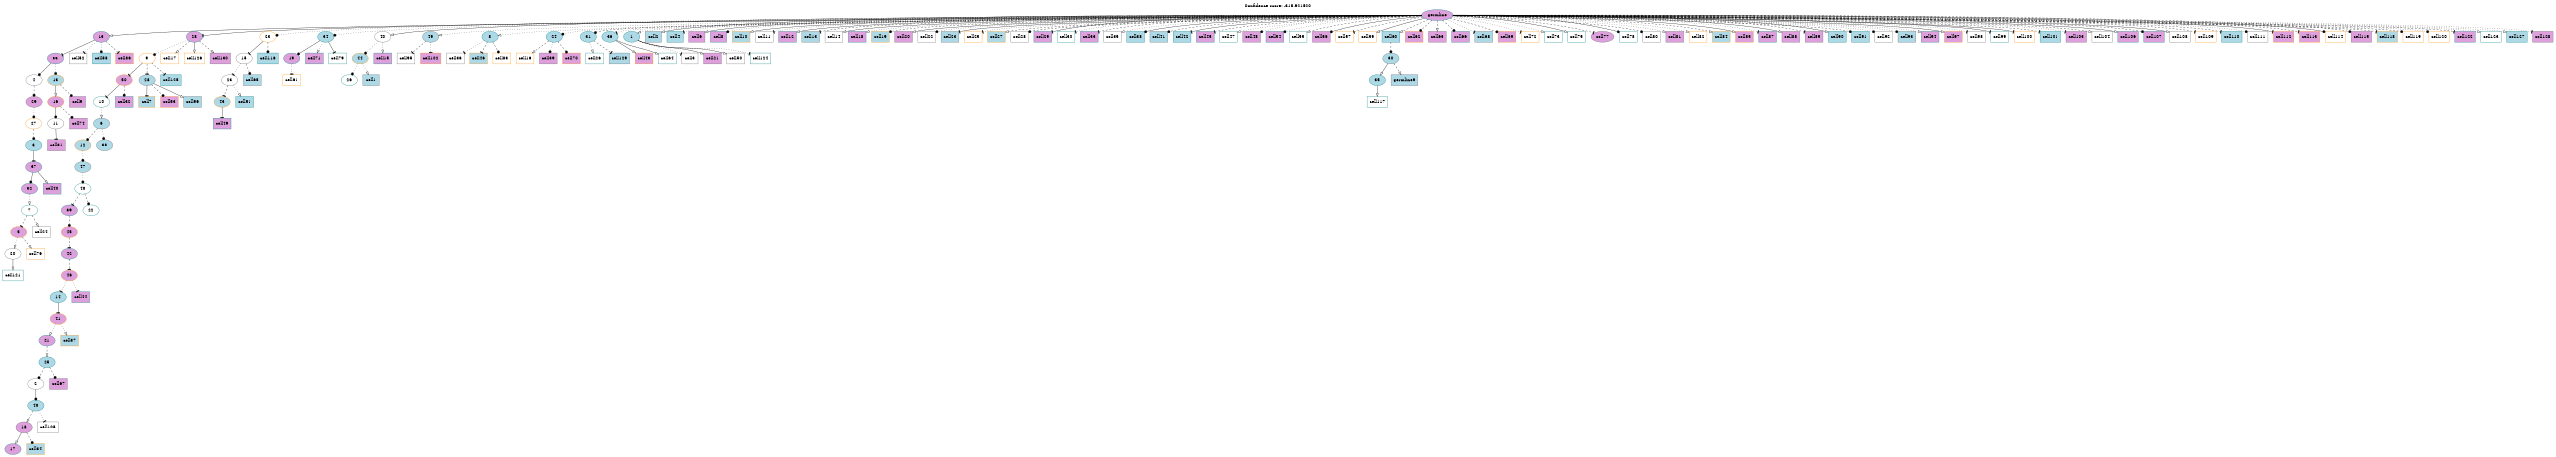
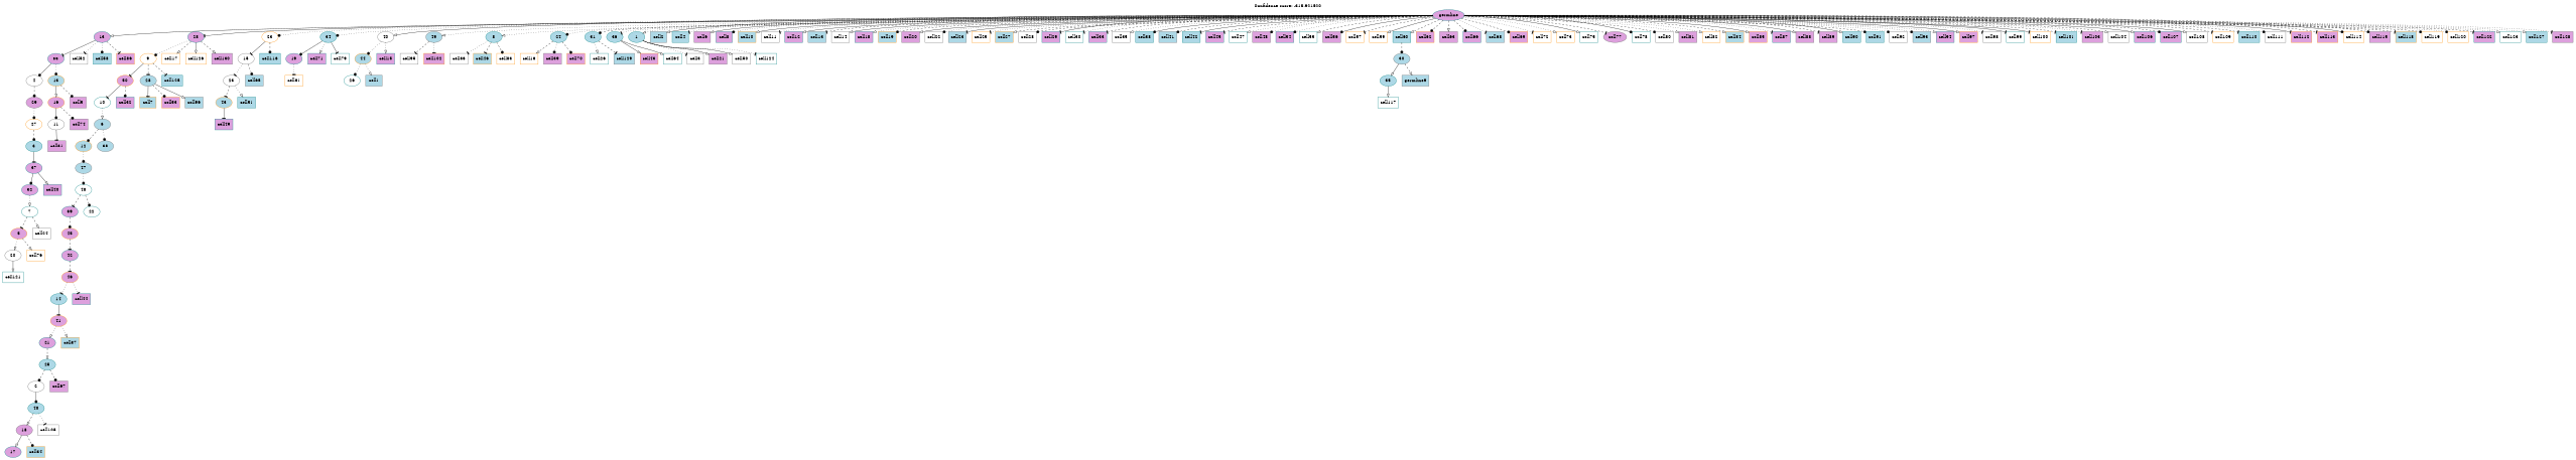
  digraph {
    label="Confidence score: -315.921520"
    labelloc=t
    node [color=teal fillcolor=plum style=filled shape=box]
    edge [arrowhead=onormal style=dashed]
    n1 [color=darkorange label=5 shape=""]
    n2 [color=gray40 fillcolor=white label=20 shape=""]
    cell76 [color=darkorange fillcolor=white]
    cell121 [fillcolor=white]
    n5 [fillcolor=white label=7 shape=""]
    cell24 [color=gray40 fillcolor=white]
    n7 [label=32 shape=""]
    n8 [label=37 shape=""]
    cell40
    n10 [fillcolor=lightblue label=3 shape=""]
    n11 [color=darkorange fillcolor=white label=27 shape=""]
    n12 [color=gray40 label=29 shape=""]
    n13 [color=gray40 fillcolor=white label=4 shape=""]
    n14 [color=darkorange label=16 shape=""]
    n15 [color=gray40 fillcolor=white label=11 shape=""]
    cell74 [color=gray40]
    cell31 [color=gray40]
    n18 [color=darkorange fillcolor=lightblue label=13 shape=""]
    cell5 [color=gray40]
    n20 [label=33 shape=""]
    n21 [label=13 shape=""]
    cell52 [color=gray40 fillcolor=white]
    cell58 [fillcolor=lightblue]
    cell86 [color=darkorange]
    n25 [color=gray40 label=18 shape=""]
    n26 [label=17 shape=""]
    cell34 [color=darkorange fillcolor=lightblue]
    n28 [fillcolor=lightblue label=48 shape=""]
    cell105 [color=gray40 fillcolor=white]
    n30 [color=gray40 fillcolor=white label=2 shape=""]
    n31 [fillcolor=lightblue label=25 shape=""]
    cell67 [color=gray40]
    n33 [label=21 shape=""]
    n34 [color=darkorange label=41 shape=""]
    cell37 [color=darkorange fillcolor=lightblue]
    n36 [fillcolor=lightblue label=14 shape=""]
    n37 [color=darkorange label=46 shape=""]
    cell44
    n39 [label=42 shape=""]
    n40 [color=darkorange label=45 shape=""]
    n41 [label=39 shape=""]
    n42 [fillcolor=white label=48 shape=""]
    n43 [fillcolor=white label=22 shape=""]
    n44 [color=gray40 fillcolor=lightblue label=47 shape=""]
    n45 [color=darkorange fillcolor=lightblue label=12 shape=""]
    n46 [color=gray40 fillcolor=lightblue label=6 shape=""]
    n47 [color=gray40 fillcolor=lightblue label=38 shape=""]
    n48 [fillcolor=white label=10 shape=""]
    n49 [color=darkorange label=50 shape=""]
    cell32
    n51 [color=darkorange fillcolor=white label=9 shape=""]
    n52 [color=gray40 fillcolor=lightblue label=28 shape=""]
    cell125 [fillcolor=lightblue]
    cell7 [color=darkorange fillcolor=lightblue]
    cell53 [color=darkorange]
    cell96 [color=gray40 fillcolor=lightblue]
    n57 [label=28 shape=""]
    cell17 [color=darkorange fillcolor=white]
    cell126 [color=darkorange fillcolor=white]
    cell130 [color=gray40]
    n61 [color=gray40 fillcolor=lightblue label=30 shape=""]
    n62 [fillcolor=lightblue label=35 shape=""]
    n63 [color=gray40 fillcolor=lightblue label=germline9]
    cell117 [fillcolor=white]
    n65 [color=gray40 fillcolor=white label=23 shape=""]
    n66 [color=darkorange fillcolor=lightblue label=43 shape=""]
    cell51 [fillcolor=lightblue]
    cell49
    n69 [color=gray40 fillcolor=white label=15 shape=""]
    cell65 [color=gray40 fillcolor=lightblue]
    n71 [color=darkorange fillcolor=white label=23 shape=""]
    cell116 [fillcolor=lightblue]
    n73 [fillcolor=lightblue label=34 shape=""]
    n74 [label=19 shape=""]
    cell71
    cell79 [fillcolor=white]
    cell61 [color=darkorange fillcolor=white]
    n78 [color=darkorange fillcolor=lightblue label=44 shape=""]
    n79 [fillcolor=white label=26 shape=""]
    cell1 [color=gray40 fillcolor=lightblue]
    n81 [color=gray40 fillcolor=white label=40 shape=""]
    cell15
    n83 [label=germline shape=""]
    n84 [color=gray40 fillcolor=lightblue label=49 shape=""]
    n85 [fillcolor=lightblue label=8 shape=""]
    n86 [fillcolor=lightblue label=24 shape=""]
    n87 [fillcolor=lightblue label=31 shape=""]
    n88 [fillcolor=lightblue label=36 shape=""]
    n89 [fillcolor=lightblue label=1 shape=""]
    cell2 [color=gray40 fillcolor=lightblue]
    cell4 [fillcolor=lightblue]
    cell6 [color=gray40]
    cell8
    cell10 [color=darkorange fillcolor=lightblue]
    cell11 [color=gray40 fillcolor=white]
    cell12
    cell13 [color=gray40 fillcolor=lightblue]
    cell14 [color=gray40 fillcolor=white]
    cell18
    cell19 [color=darkorange fillcolor=lightblue]
    cell20 [color=gray40]
    cell22 [color=gray40 fillcolor=white]
    cell23 [color=gray40 fillcolor=lightblue]
    cell25 [color=darkorange fillcolor=white]
    cell27 [color=darkorange fillcolor=lightblue]
    cell28 [color=gray40 fillcolor=white]
    cell29
    cell30 [fillcolor=white]
    cell33
    cell35 [color=gray40 fillcolor=white]
    cell38 [fillcolor=lightblue]
    cell41 [color=gray40 fillcolor=lightblue]
    cell42 [fillcolor=lightblue]
    cell45
    cell47 [fillcolor=white]
    cell48 [color=gray40]
    cell54
    cell55 [fillcolor=white]
    cell56 [color=gray40]
    cell57 [color=darkorange fillcolor=white]
    cell59 [color=darkorange fillcolor=white]
    cell60 [fillcolor=lightblue]
    cell62 [color=darkorange]
    cell63 [color=gray40]
    cell66
    cell68 [color=gray40 fillcolor=lightblue]
    cell69 [color=darkorange]
    cell72 [color=darkorange fillcolor=white]
-   cell73 [fillcolor=white]
+   cell73 [color=darkorange fillcolor=white]
    cell75 [fillcolor=white]
    cell77 [color=gray40 shape=ellipse]
    cell78 [fillcolor=white]
    cell80 [color=gray40 fillcolor=white]
    cell81 [color=gray40]
    cell82 [color=darkorange fillcolor=white]
    cell84 [color=darkorange fillcolor=lightblue]
    cell85 [color=darkorange]
    cell87
    cell88 [color=gray40]
    cell89 [color=gray40]
    cell90 [fillcolor=lightblue]
    cell91 [fillcolor=lightblue]
    cell92 [color=gray40 fillcolor=white]
    cell93 [color=gray40 fillcolor=lightblue]
    cell94
    cell97 [color=darkorange]
    cell98 [color=gray40 fillcolor=white]
    cell99 [fillcolor=white]
    cell100 [color=darkorange fillcolor=white]
    cell101 [fillcolor=lightblue]
    cell103 [color=gray40]
    cell104 [color=gray40 fillcolor=white]
    cell106
    cell107
    cell108 [color=gray40 fillcolor=white]
    cell109 [color=darkorange fillcolor=white]
    cell110 [fillcolor=lightblue]
    cell111 [color=gray40 fillcolor=white]
    cell112 [color=darkorange]
    cell113 [color=darkorange]
    cell114 [color=darkorange fillcolor=white]
    cell115 [color=gray40]
    cell118 [color=darkorange fillcolor=lightblue]
    cell119 [color=darkorange fillcolor=white]
    cell120 [color=darkorange fillcolor=white]
    cell122
    cell123 [fillcolor=white]
    cell127 [fillcolor=lightblue]
    cell128 [color=gray40]
    cell95 [color=gray40 fillcolor=white]
    cell102 [color=darkorange]
    cell36 [color=gray40 fillcolor=white]
    cell46 [color=darkorange fillcolor=lightblue]
    cell83 [color=darkorange fillcolor=white]
    cell16 [color=darkorange fillcolor=white]
    cell39 [color=gray40]
    cell70 [color=darkorange]
    cell26 [fillcolor=white]
    cell129 [color=gray40 fillcolor=lightblue]
    cell43 [color=darkorange]
    cell64 [fillcolor=white]
    cell3 [color=gray40 fillcolor=white]
    cell21 [color=gray40]
    cell50 [color=gray40 fillcolor=white]
    cell124 [fillcolor=white]
    n1 -> n2 [style=dotted]
    n1 -> cell76
    n2 -> cell121 [style=solid]
    n5 -> n1 [arrowhead=tee]
    n5 -> cell24
    n7 -> n5 [style=dotted]
    n8 -> n7 [arrowhead=dot style=solid]
    n8 -> cell40 [style=solid]
    n10 -> n8 [arrowhead=tee style=solid]
    n11 -> n10 [arrowhead=dot]
    n12 -> n11 [arrowhead=dot style=dotted]
    n13 -> n12 [arrowhead=dot]
    n14 -> n15 [arrowhead=dot style=solid]
    n14 -> cell74 [arrowhead=dot]
    n15 -> cell31 [arrowhead=tee style=solid]
    n18 -> n14 [style=solid]
    n18 -> cell5 [arrowhead=dot]
    n20 -> n13 [arrowhead=dot style=solid]
    n20 -> n18 [arrowhead=dot style=dotted]
    n21 -> n20 [arrowhead=tee style=solid]
    n21 -> cell52 [arrowhead=tee style=dotted]
    n21 -> cell58 [arrowhead=dot style=dotted]
    n21 -> cell86 [arrowhead=tee]
    n25 -> n26 [style=solid]
    n25 -> cell34 [arrowhead=dot]
    n28 -> n25
    n28 -> cell105 [arrowhead=tee style=dotted]
    n30 -> n28 [arrowhead=dot style=solid]
    n31 -> n30 [arrowhead=dot]
    n31 -> cell67 [arrowhead=dot]
    n33 -> n31
    n34 -> n33 [style=dotted]
    n34 -> cell37 [style=dotted]
    n36 -> n34 [arrowhead=tee style=solid]
    n37 -> n36 [arrowhead=tee style=dotted]
    n37 -> cell44 [arrowhead=tee style=dotted]
    n39 -> n37 [arrowhead=tee]
    n40 -> n39 [arrowhead=tee]
    n41 -> n40 [arrowhead=dot]
    n42 -> n41 [arrowhead=tee]
    n42 -> n43 [arrowhead=dot]
    n44 -> n42 [arrowhead=dot style=dotted]
    n45 -> n44 [arrowhead=dot style=dotted]
    n46 -> n45 [arrowhead=dot]
    n46 -> n47 [arrowhead=dot style=dotted]
    n48 -> n46 [style=dotted]
    n49 -> n48 [arrowhead=tee style=solid]
    n49 -> cell32 [arrowhead=dot]
    n51 -> n49 [arrowhead=tee style=solid]
    n51 -> n52 [arrowhead=tee]
    n51 -> cell125 [arrowhead=tee]
    n52 -> cell7 [arrowhead=tee style=solid]
    n52 -> cell53 [arrowhead=dot]
    n52 -> cell96 [style=solid]
    n57 -> n51 [arrowhead=dot style=dotted]
    n57 -> cell17
    n57 -> cell126 [style=solid]
    n57 -> cell130
    n61 -> n62 [style=solid]
    n61 -> n63
    n62 -> cell117 [style=solid]
    n65 -> n66 [arrowhead=tee]
    n65 -> cell51 [style=dotted]
    n66 -> cell49 [arrowhead=tee style=solid]
    n69 -> n65 [arrowhead=tee style=dotted]
    n69 -> cell65 [arrowhead=dot]
    n71 -> n69 [arrowhead=tee style=solid]
    n71 -> cell116 [arrowhead=dot]
    n73 -> n74 [arrowhead=dot style=solid]
    n73 -> cell71 [style=dotted]
    n73 -> cell79 [arrowhead=tee style=solid]
    n74 -> cell61 [arrowhead=tee style=dotted]
    n78 -> n79 [arrowhead=dot style=dotted]
    n78 -> cell1 [style=dotted]
    n81 -> n78 [arrowhead=dot style=dotted]
    n81 -> cell15 [style=dotted]
    n83 -> n21 [style=solid]
    n83 -> n57 [arrowhead=tee style=solid]
    n83 -> n71 [arrowhead=dot style=dotted]
    n83 -> n73 [arrowhead=dot style=dotted]
    n83 -> n81 [style=solid]
    n83 -> n84 [style=dotted]
    n83 -> n85 [style=dotted]
    n83 -> n86 [arrowhead=dot style=dotted]
    n83 -> n87 [arrowhead=dot]
    n83 -> n88 [arrowhead=tee style=dotted]
    n83 -> n89 [style=dotted]
    n83 -> cell2 [style=solid]
    n83 -> cell4 [arrowhead=tee style=dotted]
    n83 -> cell6 [style=solid]
    n83 -> cell8 [arrowhead=dot style=dotted]
    n83 -> cell10 [style=solid]
    n83 -> cell11 [arrowhead=tee style=dotted]
    n83 -> cell12 [style=solid]
    n83 -> cell13 [arrowhead=tee]
    n83 -> cell14 [style=solid]
    n83 -> cell18 [style=dotted]
    n83 -> cell19 [arrowhead=dot]
    n83 -> cell20 [style=solid]
    n83 -> cell22 [arrowhead=dot style=dotted]
    n83 -> cell23 [arrowhead=tee style=solid]
    n83 -> cell25 [arrowhead=tee style=dotted]
    n83 -> cell27
    n83 -> cell28 [arrowhead=dot]
    n83 -> cell29 [arrowhead=tee style=solid]
    n83 -> cell30 [arrowhead=tee style=dotted]
    n83 -> cell33 [arrowhead=tee]
    n83 -> cell35 [style=dotted]
    n83 -> cell38 [arrowhead=dot style=solid]
    n83 -> cell41 [arrowhead=dot]
    n83 -> cell42 [arrowhead=tee style=solid]
    n83 -> cell45 [arrowhead=tee]
    n83 -> cell47 [style=dotted]
    n83 -> cell48 [arrowhead=dot style=dotted]
    n83 -> cell54 [arrowhead=dot style=dotted]
    n83 -> cell55
    n83 -> cell56 [arrowhead=dot style=solid]
    n83 -> cell57 [arrowhead=tee]
    n83 -> cell59 [style=solid]
    n83 -> cell60
    n83 -> cell62 [arrowhead=dot]
    n83 -> cell63
    n83 -> cell66 [arrowhead=dot]
    n83 -> cell68 [arrowhead=tee style=dotted]
    n83 -> cell69 [arrowhead=dot]
    n83 -> cell72 [arrowhead=tee style=dotted]
    n83 -> cell73 [style=dotted]
    n83 -> cell75 [style=solid]
    n83 -> cell77 [arrowhead=tee]
    n83 -> cell78 [arrowhead=dot style=solid]
    n83 -> cell80 [arrowhead=dot]
    n83 -> cell81 [style=dotted]
    n83 -> cell82 [style=dotted]
    n83 -> cell84
    n83 -> cell85 [style=solid]
    n83 -> cell87 [arrowhead=tee style=dotted]
    n83 -> cell88 [style=solid]
    n83 -> cell89 [arrowhead=tee]
    n83 -> cell90 [style=solid]
    n83 -> cell91 [arrowhead=dot]
    n83 -> cell92 [arrowhead=dot style=dotted]
    n83 -> cell93 [arrowhead=dot style=dotted]
    n83 -> cell94 [style=dotted]
    n83 -> cell97 [style=solid]
    n83 -> cell98 [arrowhead=tee style=dotted]
    n83 -> cell99 [arrowhead=tee style=solid]
    n83 -> cell100 [arrowhead=tee style=solid]
    n83 -> cell101 [arrowhead=tee]
    n83 -> cell103 [arrowhead=tee style=dotted]
    n83 -> cell104
    n83 -> cell106 [style=solid]
    n83 -> cell107 [arrowhead=dot]
    n83 -> cell108 [style=solid]
    n83 -> cell109 [arrowhead=tee]
    n83 -> cell110 [arrowhead=tee]
    n83 -> cell111 [arrowhead=dot style=dotted]
    n83 -> cell112 [arrowhead=tee style=solid]
    n83 -> cell113 [arrowhead=tee]
    n83 -> cell114 [arrowhead=dot style=solid]
    n83 -> cell115 [arrowhead=dot]
    n83 -> cell118 [arrowhead=tee]
    n83 -> cell119 [arrowhead=dot]
    n83 -> cell120 [arrowhead=dot style=dotted]
    n83 -> cell122 [arrowhead=tee]
    n83 -> cell123 [style=dotted]
    n83 -> cell127 [style=dotted]
    n83 -> cell128 [arrowhead=tee style=dotted]
    n84 -> cell95 [arrowhead=tee]
    n84 -> cell102 [arrowhead=tee style=dotted]
    n85 -> cell36 [arrowhead=tee style=dotted]
    n85 -> cell46 [arrowhead=tee]
    n85 -> cell83 [arrowhead=dot]
    n86 -> cell16
    n86 -> cell39 [arrowhead=dot style=dotted]
    n86 -> cell70 [arrowhead=dot]
    n87 -> cell26 [style=dotted]
    n87 -> cell129 [arrowhead=tee]
    n88 -> cell43 [style=solid]
    n88 -> cell64 [style=solid]
    n89 -> cell3 [arrowhead=tee style=dotted]
    n89 -> cell21 [style=solid]
    n89 -> cell50 [style=solid]
    n89 -> cell124 [arrowhead=tee style=dotted]
    cell60 -> n61 [arrowhead=dot]
  }
